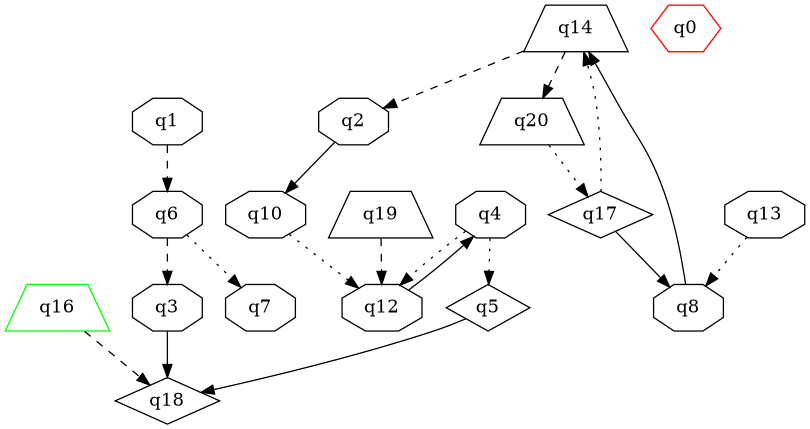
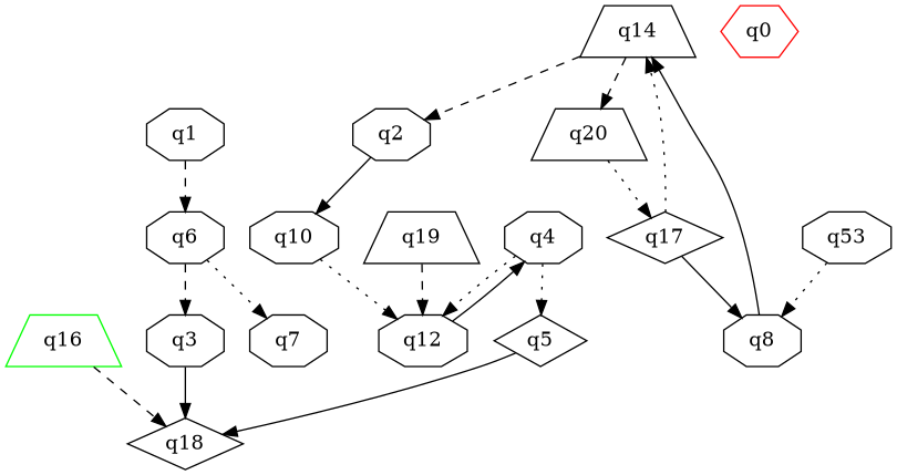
  digraph {
    node [shape=octagon]
    edge [style=dotted]
    q16 [color=green initial=1 shape=trapezium]
    q18 [shape=diamond]
    q0 [color=red final=1 shape=hexagon]
    q1
    q6
    q3
    q7
    q2
    q10
    q12
    q4
    q5 [shape=diamond]
    q14 [shape=trapezium]
    q20 [shape=trapezium]
    q8
    q17 [shape=diamond]
-   q13
+   q13 [label=q53]
    q19 [shape=trapezium]
    q16 -> q18 [style=dashed]
    q1 -> q6 [style=dashed]
    q6 -> q3 [style=dashed]
    q6 -> q7
    q3 -> q18 [style=solid]
    q2 -> q10 [style=solid]
    q10 -> q12
    q12 -> q4 [style=solid]
    q4 -> q12
    q4 -> q5
    q5 -> q18 [style=solid]
    q14 -> q2 [style=dashed]
    q14 -> q20 [style=dashed]
    q20 -> q17
    q8 -> q14 [style=solid]
    q17 -> q14
    q17 -> q8 [style=solid]
    q13 -> q8
    q19 -> q12 [style=dashed]
  }
